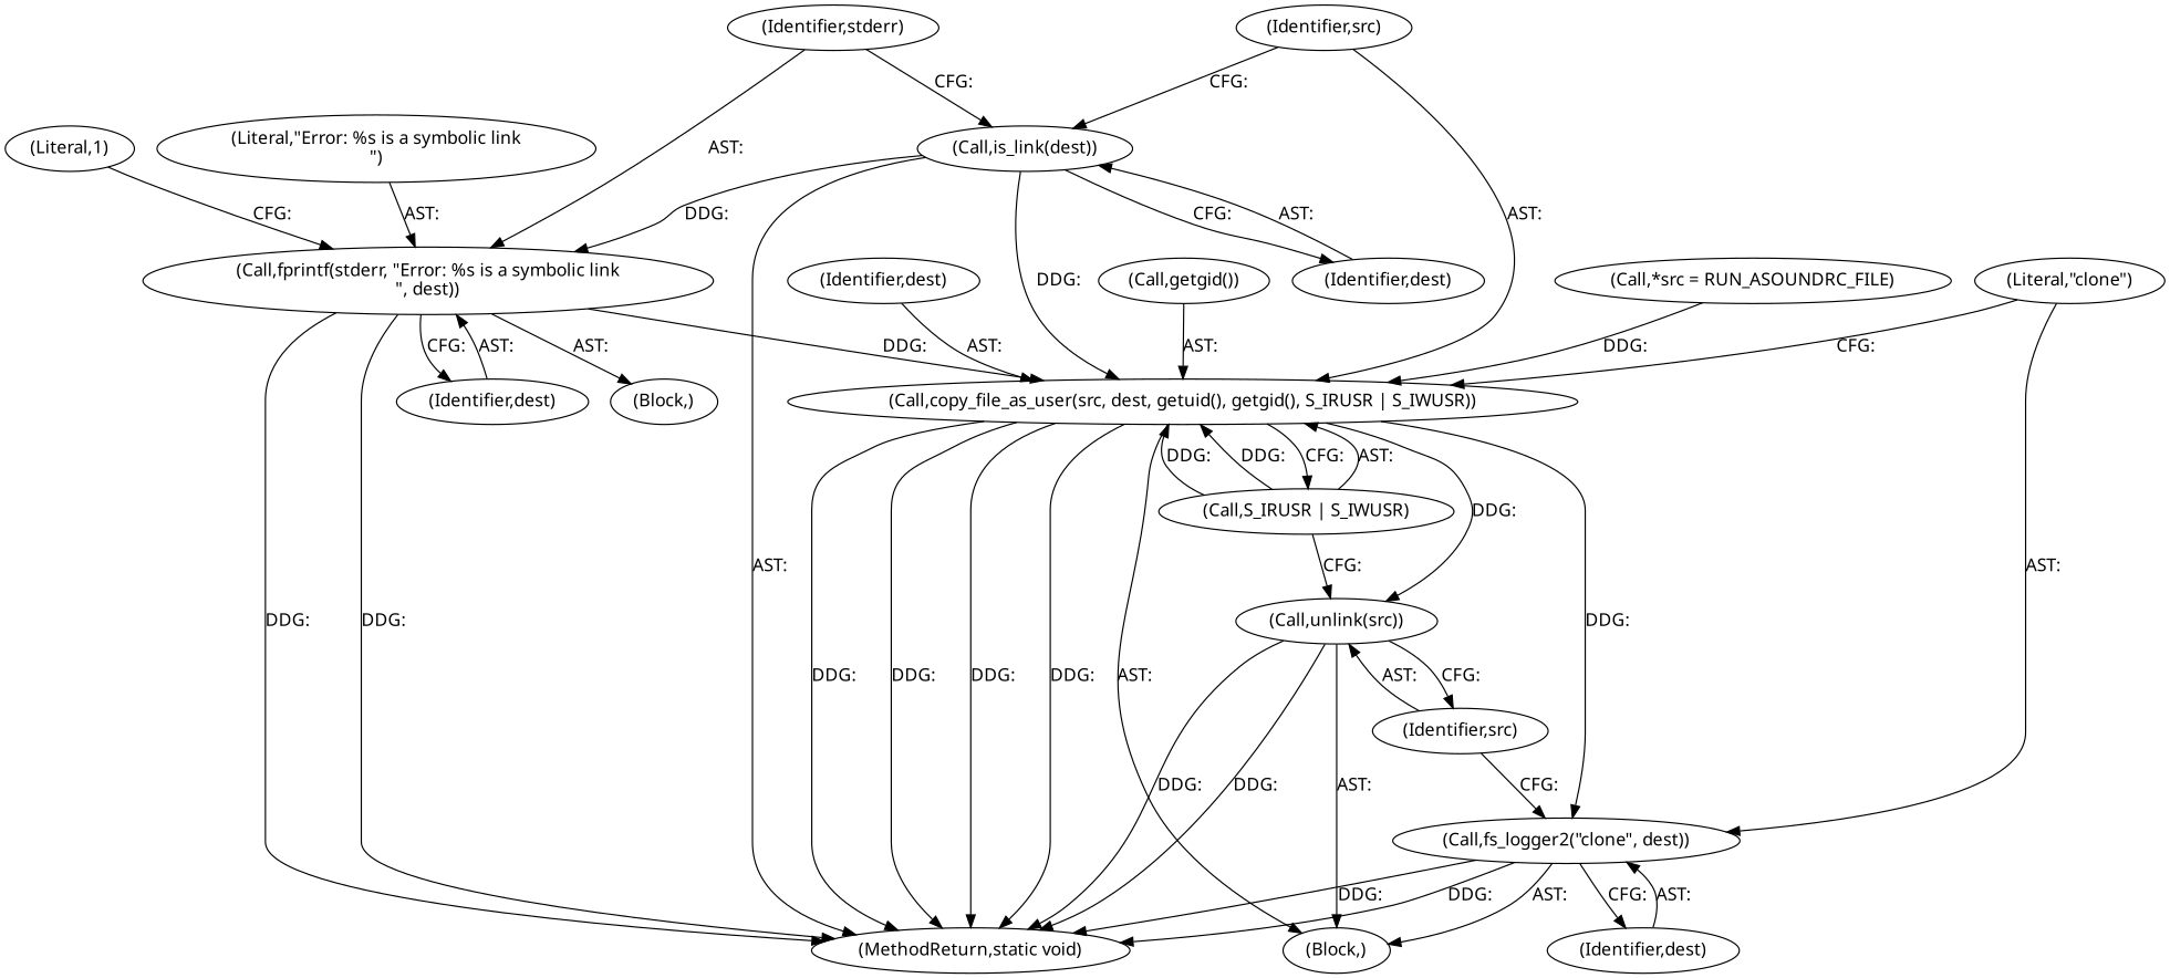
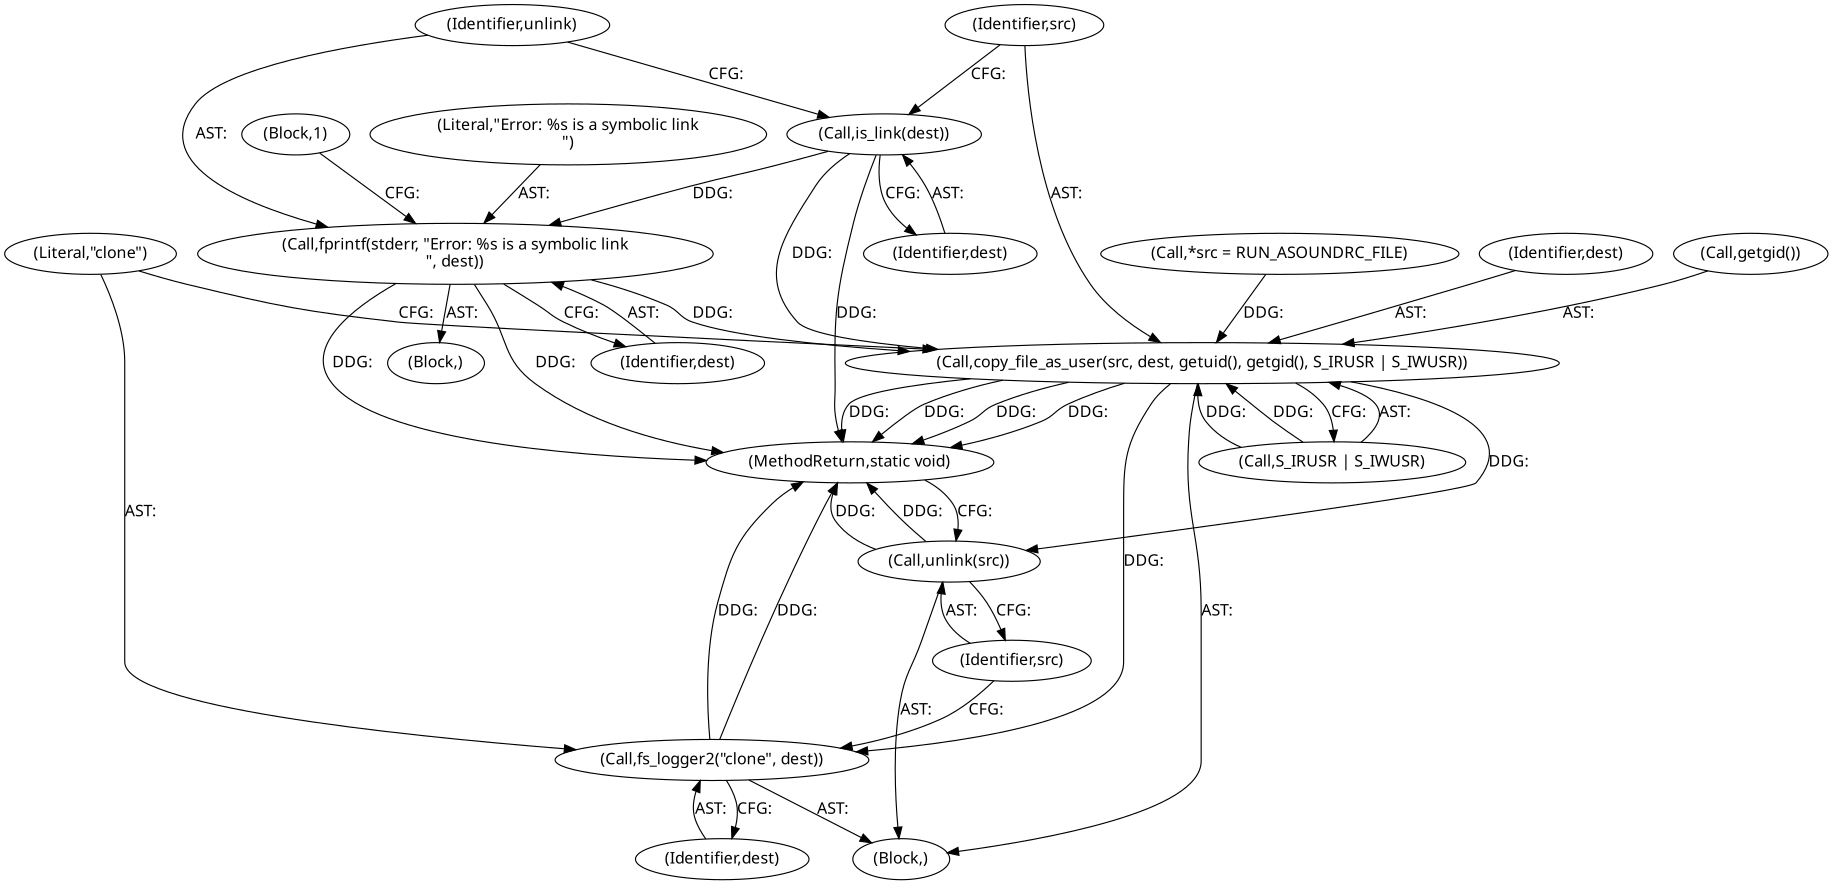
  digraph {
    fontname="Noto Sans"
    node [fontname="Noto Sans"]
    edge [fontname="Noto Sans"]
    n1 [label="(Call,fprintf(stderr, \"Error: %s is a symbolic link\n\", dest))"]
    n2 [label="(Call,copy_file_as_user(src, dest, getuid(), getgid(), S_IRUSR | S_IWUSR))"]
    n3 [label="(MethodReturn,static void)"]
    n4 [label="(Block,)"]
    n5 [label="(Identifier,dest)"]
    n6 [label="(Call,fs_logger2(\"clone\", dest))"]
    n7 [label="(Call,unlink(src))"]
    n8 [label="(Call,S_IRUSR | S_IWUSR)"]
    n9 [label="(Block,)"]
    n10 [label="(Call,is_link(dest))"]
    n11 [label="(Identifier,dest)"]
    n12 [label="(Identifier,dest)"]
    n13 [label="(Identifier,src)"]
    n14 [label="(Call,*src = RUN_ASOUNDRC_FILE)"]
    n15 [label="(Literal,\"Error: %s is a symbolic link\n\")"]
-   n16 [label="(Identifier,stderr)"]
-   n17 [label="(Literal,1)"]
+   n16 [label="(Identifier,unlink)"]
+   n17 [label="(Block,1)"]
    n18 [label="(Literal,\"clone\")"]
    n19 [label="(Identifier,src)"]
    n20 [label="(Identifier,dest)"]
    n21 [label="(Call,getgid())"]
    n1 -> n2 [label="DDG: "]
    n1 -> n3 [label="DDG: "]
    n1 -> n3 [label="DDG: "]
    n1 -> n4 [label="AST: "]
    n1 -> n5 [label="CFG: "]
    n2 -> n3 [label="DDG: "]
    n2 -> n3 [label="DDG: "]
    n2 -> n3 [label="DDG: "]
    n2 -> n3 [label="DDG: "]
    n2 -> n6 [label="DDG: "]
    n2 -> n7 [label="DDG: "]
    n2 -> n8 [label="CFG: "]
    n2 -> n9 [label="AST: "]
-   n8 -> n7 [label="CFG: "]
+   n3 -> n7 [label="CFG: "]
    n5 -> n1 [label="AST: "]
    n6 -> n3 [label="DDG: "]
    n6 -> n3 [label="DDG: "]
    n6 -> n9 [label="AST: "]
    n6 -> n12 [label="CFG: "]
    n7 -> n3 [label="DDG: "]
    n7 -> n3 [label="DDG: "]
    n7 -> n9 [label="AST: "]
    n7 -> n13 [label="CFG: "]
    n8 -> n2 [label="AST: "]
    n8 -> n2 [label="DDG: "]
    n8 -> n2 [label="DDG: "]
    n10 -> n1 [label="DDG: "]
    n10 -> n2 [label="DDG: "]
-   n10 -> n3 [label="AST: "]
+   n10 -> n3 [label="DDG: "]
    n10 -> n11 [label="CFG: "]
    n11 -> n10 [label="AST: "]
    n12 -> n6 [label="AST: "]
    n13 -> n6 [label="CFG: "]
    n13 -> n7 [label="AST: "]
    n14 -> n2 [label="DDG: "]
    n15 -> n1 [label="AST: "]
    n16 -> n1 [label="AST: "]
    n16 -> n10 [label="CFG: "]
    n17 -> n1 [label="CFG: "]
    n18 -> n2 [label="CFG: "]
    n18 -> n6 [label="AST: "]
    n19 -> n2 [label="AST: "]
    n19 -> n10 [label="CFG: "]
    n20 -> n2 [label="AST: "]
    n21 -> n2 [label="AST: "]
  }
